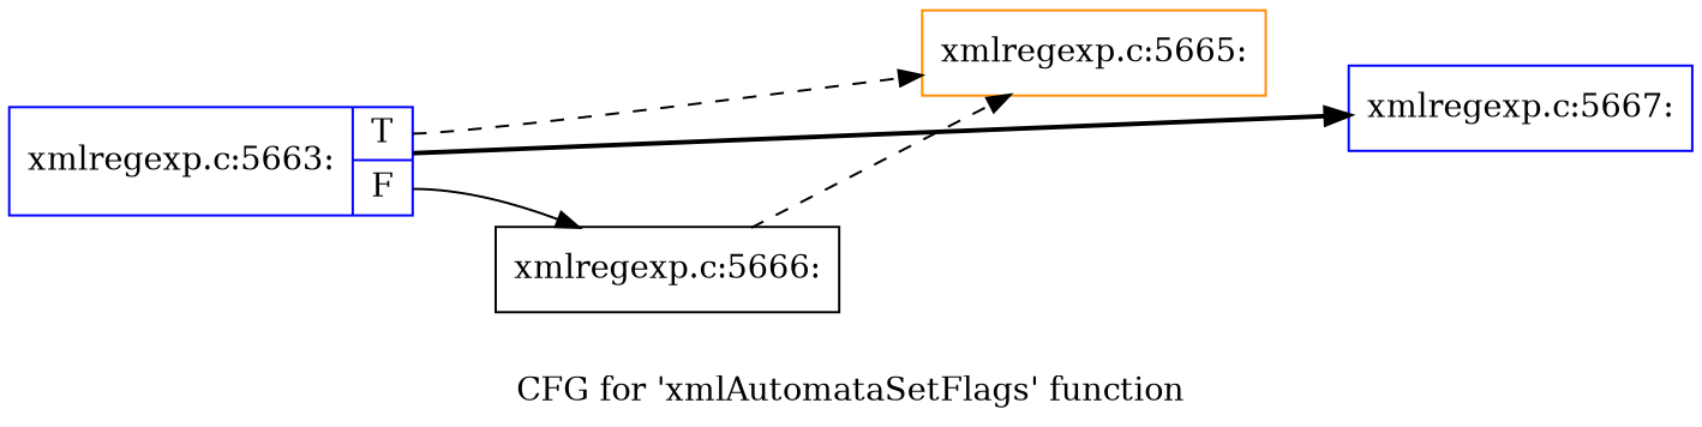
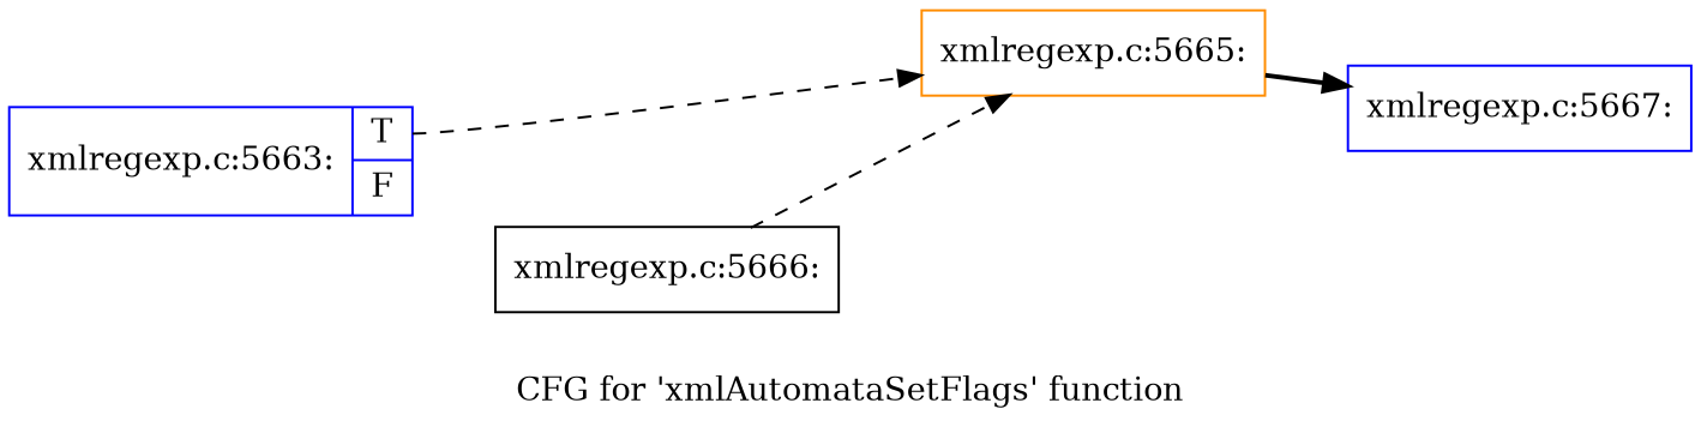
  digraph {
    label="CFG for 'xmlAutomataSetFlags' function"
    rankdir=LR
    node [color=blue shape=record]
    edge [style=dashed]
    n1 [label="{xmlregexp.c:5663:|{<s0>T|<s1>F}}"]
    n2 [color=darkorange label="{xmlregexp.c:5665:}"]
    n3 [color=black label="{xmlregexp.c:5666:}"]
    n4 [label="{xmlregexp.c:5667:}"]
    n1 -> n2 [tailport=s0]
-   n1 -> n3 [style=solid tailport=s1]
-   n1 -> n4 [style=bold]
+   n2 -> n4 [style=bold]
    n3 -> n2
  }
